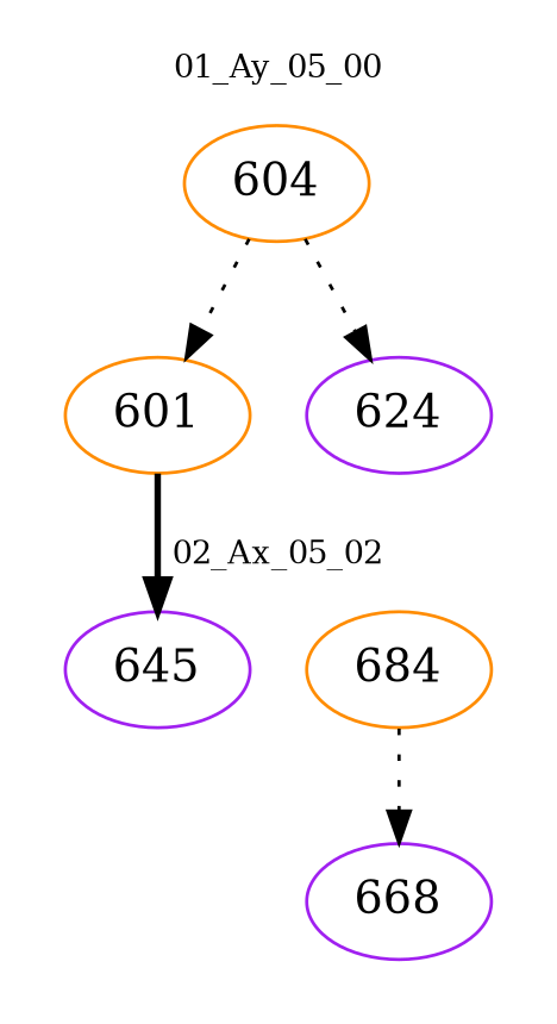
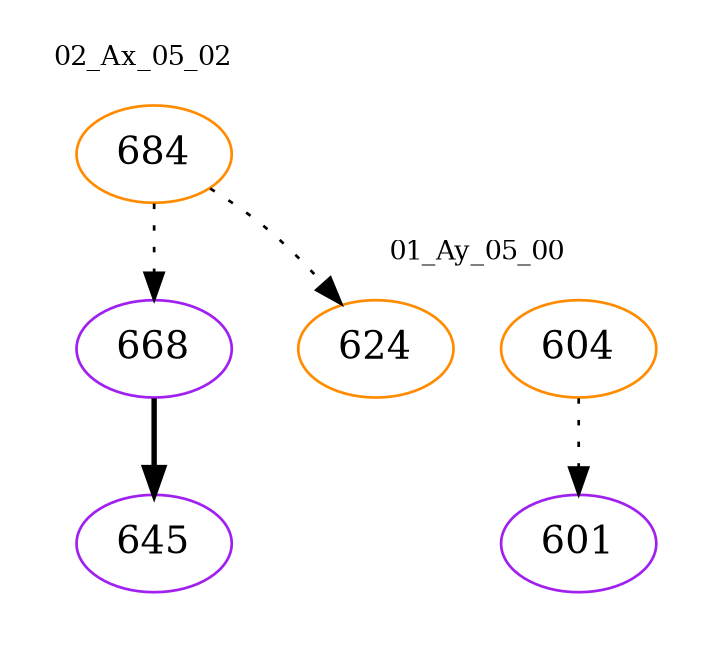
  digraph {
    fontname="DejaVu Serif"
    node [color=purple fontname="DejaVu Serif"]
    edge [color=black fontname="DejaVu Serif" style=dotted]
    n1 [color=darkorange label=684]
    n2 [label=668]
    n3 [label=645]
-   n4 [color=darkorange label=601]
+   n4 [label=601]
    n5 [color=darkorange label=604]
-   n6 [label=624]
+   n6 [color=darkorange label=624]
    subgraph cluster_1 {
      color=white
      fontsize=10
      label="02_Ax_05_02"
      n1
      n2
      n3
    }
    subgraph cluster_2 {
      color=white
      fontsize=10
      label="01_Ay_05_00"
      n4
      n5
      n6
    }
    n1 -> n2
-   n4 -> n3 [style=bold]
+   n2 -> n3 [style=bold]
    n5 -> n4
-   n5 -> n6
+   n1 -> n6
  }
